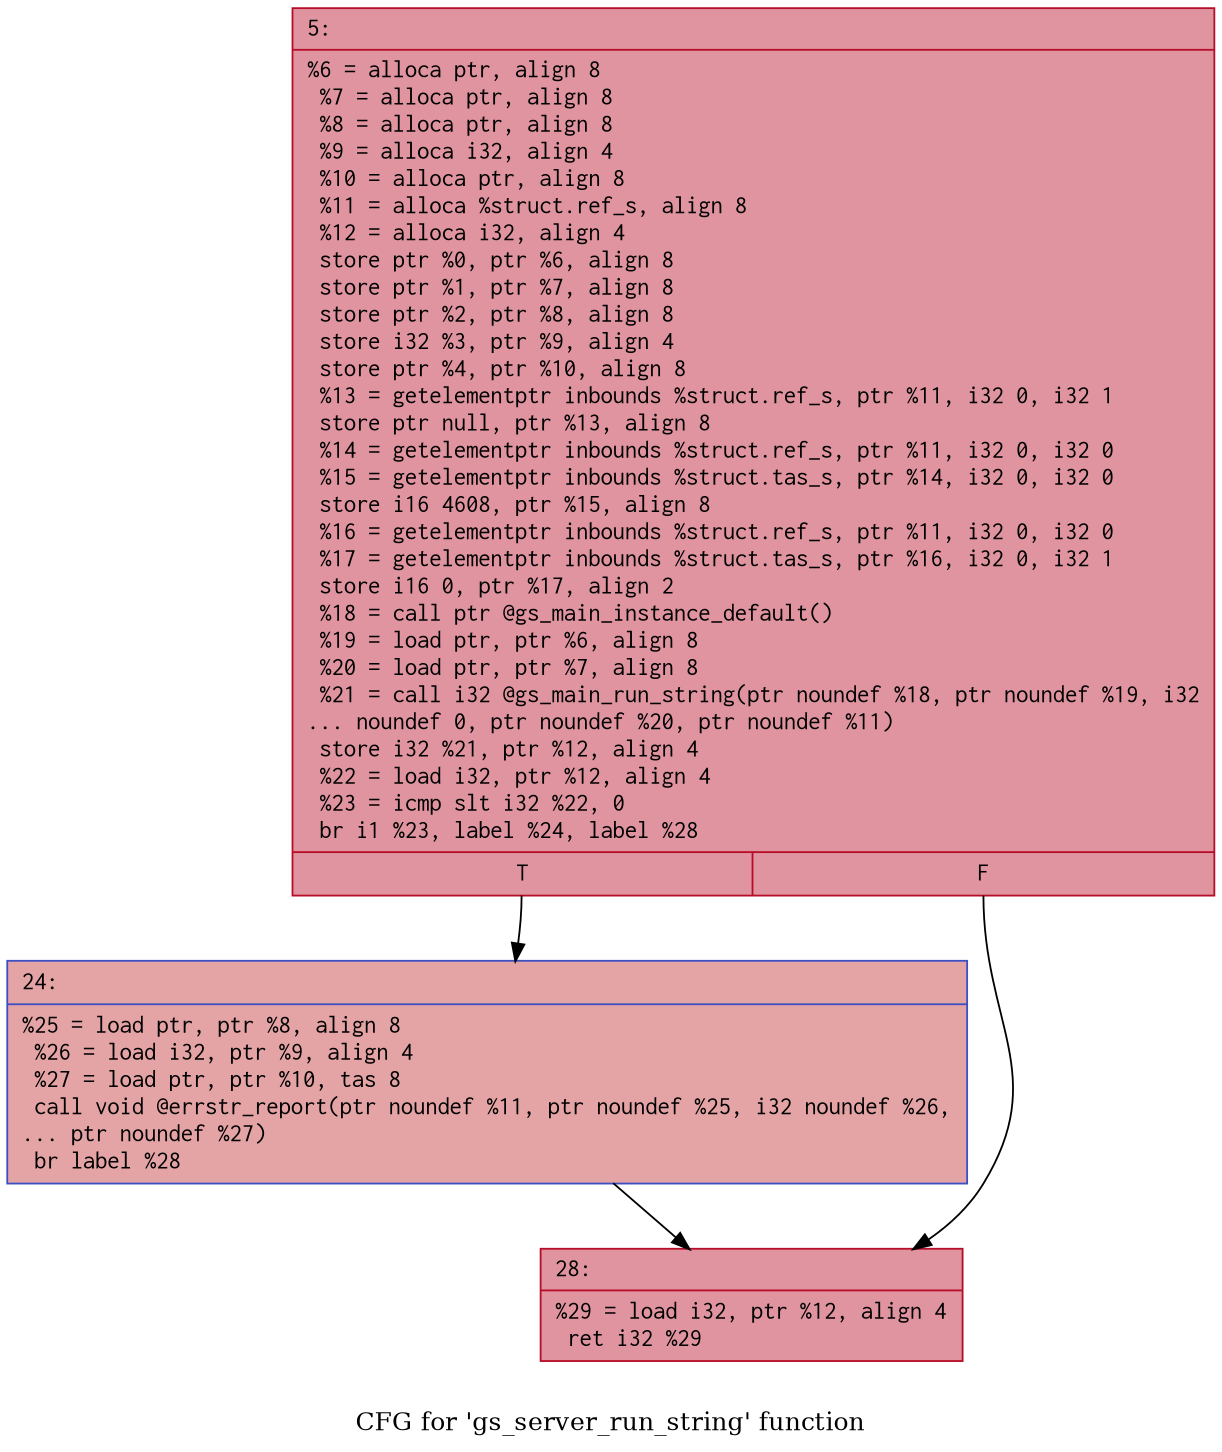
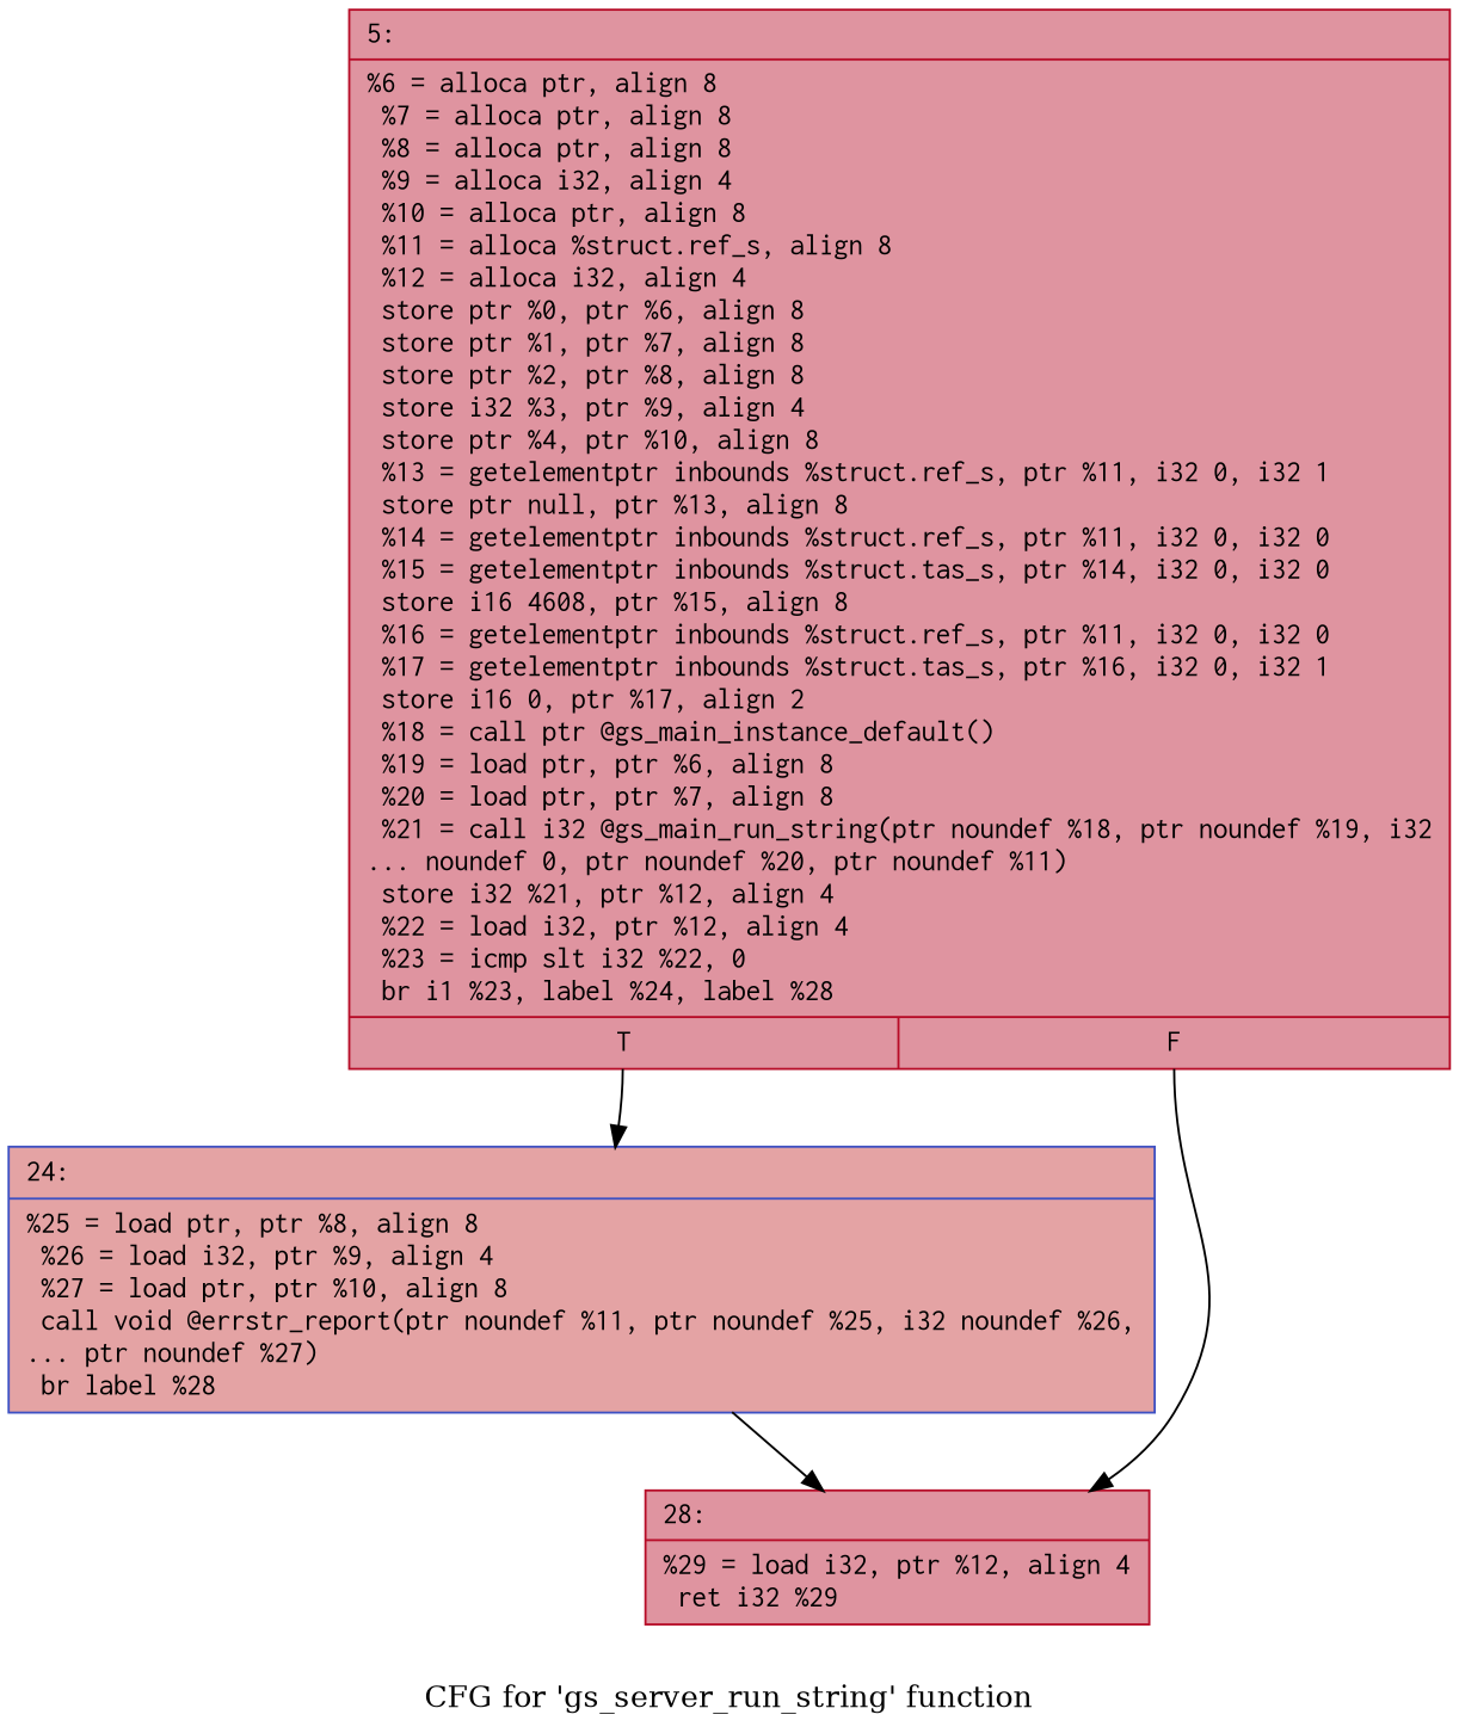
  digraph {
    label="CFG for 'gs_server_run_string' function"
    node [color="#b70d28ff" fillcolor="#b70d2870" fontname=Courier shape=record style=filled]
    n1 [label="{5:\l|  %6 = alloca ptr, align 8\l  %7 = alloca ptr, align 8\l  %8 = alloca ptr, align 8\l  %9 = alloca i32, align 4\l  %10 = alloca ptr, align 8\l  %11 = alloca %struct.ref_s, align 8\l  %12 = alloca i32, align 4\l  store ptr %0, ptr %6, align 8\l  store ptr %1, ptr %7, align 8\l  store ptr %2, ptr %8, align 8\l  store i32 %3, ptr %9, align 4\l  store ptr %4, ptr %10, align 8\l  %13 = getelementptr inbounds %struct.ref_s, ptr %11, i32 0, i32 1\l  store ptr null, ptr %13, align 8\l  %14 = getelementptr inbounds %struct.ref_s, ptr %11, i32 0, i32 0\l  %15 = getelementptr inbounds %struct.tas_s, ptr %14, i32 0, i32 0\l  store i16 4608, ptr %15, align 8\l  %16 = getelementptr inbounds %struct.ref_s, ptr %11, i32 0, i32 0\l  %17 = getelementptr inbounds %struct.tas_s, ptr %16, i32 0, i32 1\l  store i16 0, ptr %17, align 2\l  %18 = call ptr @gs_main_instance_default()\l  %19 = load ptr, ptr %6, align 8\l  %20 = load ptr, ptr %7, align 8\l  %21 = call i32 @gs_main_run_string(ptr noundef %18, ptr noundef %19, i32\l... noundef 0, ptr noundef %20, ptr noundef %11)\l  store i32 %21, ptr %12, align 4\l  %22 = load i32, ptr %12, align 4\l  %23 = icmp slt i32 %22, 0\l  br i1 %23, label %24, label %28\l|{<s0>T|<s1>F}}"]
-   n2 [color="#3d50c3ff" fillcolor="#c32e3170" label="{24:\l|  %25 = load ptr, ptr %8, align 8\l  %26 = load i32, ptr %9, align 4\l  %27 = load ptr, ptr %10, tas 8\l  call void @errstr_report(ptr noundef %11, ptr noundef %25, i32 noundef %26,\l... ptr noundef %27)\l  br label %28\l}"]
+   n2 [color="#3d50c3ff" fillcolor="#c32e3170" label="{24:\l|  %25 = load ptr, ptr %8, align 8\l  %26 = load i32, ptr %9, align 4\l  %27 = load ptr, ptr %10, align 8\l  call void @errstr_report(ptr noundef %11, ptr noundef %25, i32 noundef %26,\l... ptr noundef %27)\l  br label %28\l}"]
    n3 [label="{28:\l|  %29 = load i32, ptr %12, align 4\l  ret i32 %29\l}"]
    n1 -> n2 [tailport=s0]
    n1 -> n3 [tailport=s1]
    n2 -> n3
  }
